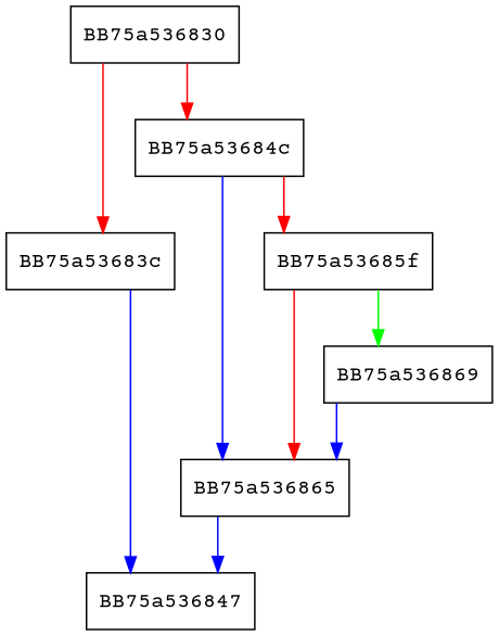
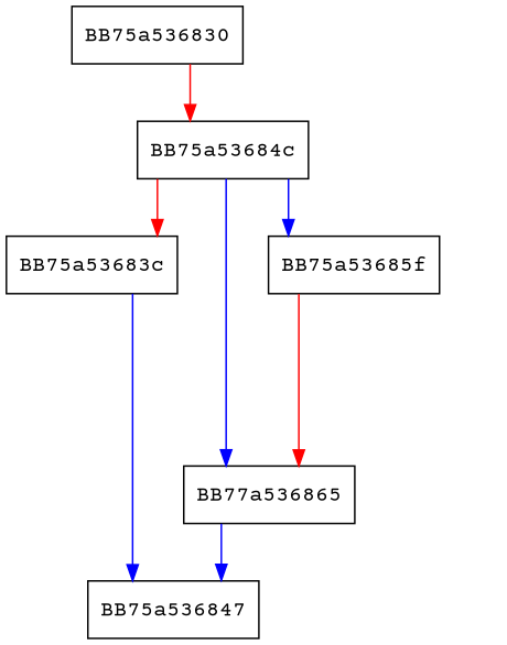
  digraph {
    fontname="Courier Prime"
    splines=ortho
    node [fontname="Courier Prime" shape=box]
    edge [color=red fontname="Courier Prime"]
    BB75a536830
    BB75a53684c
    BB75a53683c
-   BB75a536865
+   BB75a536865 [label=BB77a536865]
    BB75a53685f
    BB75a536847
-   BB75a536869
    BB75a536830 -> BB75a53684c
-   BB75a536830 -> BB75a53683c
+   BB75a53684c -> BB75a53683c
    BB75a53684c -> BB75a536865 [color=blue]
-   BB75a53684c -> BB75a53685f
+   BB75a53684c -> BB75a53685f [color=blue]
    BB75a53683c -> BB75a536847 [color=blue]
    BB75a536865 -> BB75a536847 [color=blue]
    BB75a53685f -> BB75a536865
-   BB75a53685f -> BB75a536869 [color=green]
-   BB75a536869 -> BB75a536865 [color=blue]
  }
